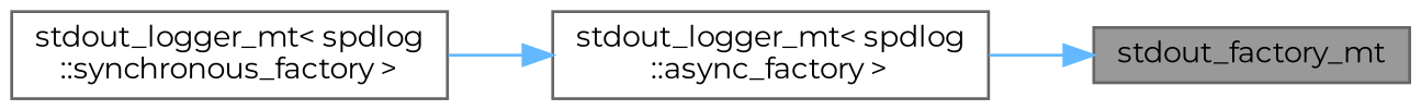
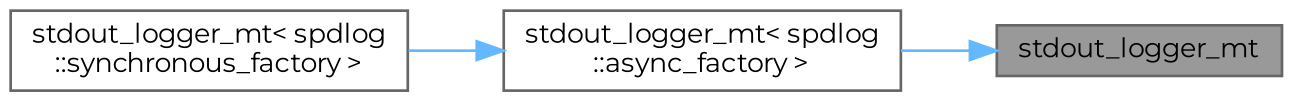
  digraph {
    fontname=Montserrat
    rankdir=RL
    node [color=grey40 fillcolor=white fontname=Montserrat fontsize=10 shape=box style=filled]
    edge [color=steelblue1 dir=back fontname=Montserrat fontsize=10 labelfontname=Helvetica labelfontsize=10 style=solid]
-   n1 [color=gray40 fillcolor=grey60 fontcolor=black height=0.2 label=stdout_factory_mt width=0.4]
+   n1 [color=gray40 fillcolor=grey60 fontcolor=black height=0.2 label=stdout_logger_mt width=0.4]
    n2 [height=0.2 label="stdout_logger_mt\< spdlog\l::async_factory \>" width=0.4]
    n3 [height=0.2 label="stdout_logger_mt\< spdlog\l::synchronous_factory \>" width=0.4]
    n1 -> n2
    n2 -> n3
  }
